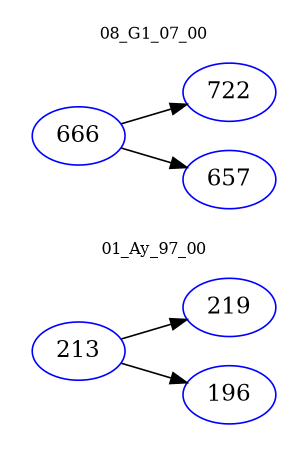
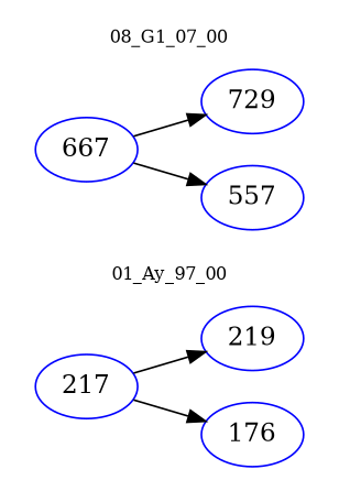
  digraph {
    rankdir=LR
    node [color=blue]
    edge [color=black]
-   n1 [label=213]
-   n2 [label=196]
+   n1 [label=217]
+   n2 [label=176]
    n3 [label=219]
-   n4 [label=666]
-   n5 [label=657]
-   n6 [label=722]
+   n4 [label=667]
+   n5 [label=557]
+   n6 [label=729]
    subgraph cluster_1 {
      color=white
      fontsize=10
      label="01_Ay_97_00"
      n1
      n2
      n3
    }
    subgraph cluster_2 {
      color=white
      fontsize=10
      label="08_G1_07_00"
      n4
      n5
      n6
    }
    n1 -> n2
    n1 -> n3
    n4 -> n5
    n4 -> n6
  }
